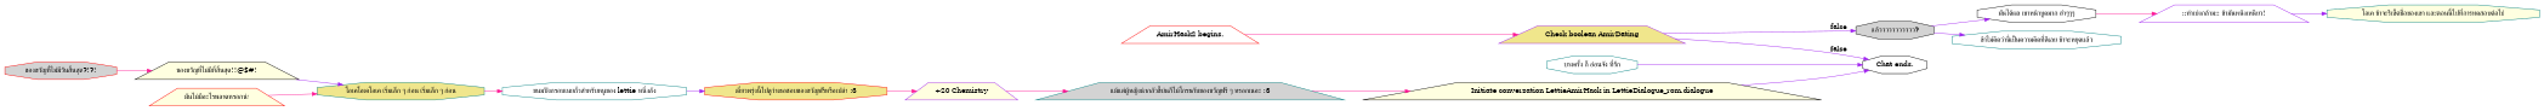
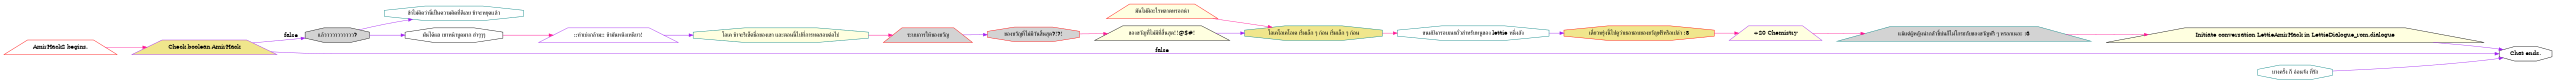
  digraph {
    rankdir=LR
    node [color=teal fillcolor=white shape=octagon style=filled]
    edge [color=purple]
    "AmirHack2 begins." [color=red shape=trapezium]
-   n2 [color=purple fillcolor=khaki label="Check boolean AmirDating" shape=trapezium]
+   n2 [color=purple fillcolor=khaki label="Check boolean AmirHack" shape=trapezium]
    n3 [color=black fillcolor=lightgrey label="แล้ววววววววววว?"]
    "Chat ends." [color=black]
    n5 [color=black label="มันได้ผล เขาหน้าบูดมาก ฮ่าๆๆๆ"]
    n6 [label="ข้าไม่คิดว่านี่เป็นความคิดที่ดีเลย ข้าจะหยุดแล้ว"]
    n7 [color=purple label="::ท่าเบ่งกล้าม:: ข้ามันหนังเหนียว!" shape=trapezium]
    n8 [fillcolor=lightyellow label="โอเค ข้าจะรีเซ็ตชื่อของเขา และตอนนี้ไปที่การทดสอบต่อไป"]
    n9 [label="บางครั้ง ก็ อ่อนจัง ที่รัก"]
+   n10 [color=red fillcolor=lightgrey label="ระบบการให้ของขวัญ" shape=trapezium]
    n11 [color=red fillcolor=lightgrey label="ของขวัญที่ไม่มีวันสิ้นสุด?!?!"]
    n12 [color=black fillcolor=lightyellow label="ของขวัญที่ไม่มีที่สิ้นสุด!!@$#!" shape=trapezium]
    n13 [color=red fillcolor=lightyellow label="มันไม่มีอะไรพลาดหรอกน่า" shape=trapezium]
    n14 [fillcolor=khaki label="โอเคโอเคโอเค เริ่มเล็ก ๆ ก่อน เริ่มเล็ก ๆ ก่อน"]
    n15 [label="ขนมปังกรอบเนยถั่วสำหรับหนูของ lettie หนึ่งลัง"]
    n16 [color=red fillcolor=khaki label="เดี๋ยวพรุ่งนี้ไปดูว่าเธอชอบของขวัญฟรีหรือเปล่า :3"]
    n17 [color=purple fillcolor=lightyellow label="+20 Chemistry" shape=trapezium]
    n18 [fillcolor=lightgrey label="แม้แต่ผู้หญิงน่ากลัวขี้บ่นก็ไม่โกรธกับของขวัญฟรี ๆ หรอกเนอะ :3" shape=trapezium]
    n19 [color=black fillcolor=lightyellow label="Initiate conversation LettieAmirHack in LettieDialogue_rom.dialogue" shape=trapezium]
    "AmirHack2 begins." -> n2 [color=deeppink]
    n2 -> n3 [label=false]
    n2 -> "Chat ends." [label=false]
    n3 -> n5
    n3 -> n6
    n5 -> n7 [color=deeppink]
    n7 -> n8
+   n8 -> n10 [color=deeppink]
    n9 -> "Chat ends."
+   n10 -> n11
    n11 -> n12 [color=deeppink]
    n12 -> n14
    n13 -> n14 [color=deeppink]
    n14 -> n15 [color=deeppink]
    n15 -> n16
    n16 -> n17 [color=deeppink]
    n17 -> n18 [color=deeppink]
    n18 -> n19 [color=deeppink]
    n19 -> "Chat ends."
  }
